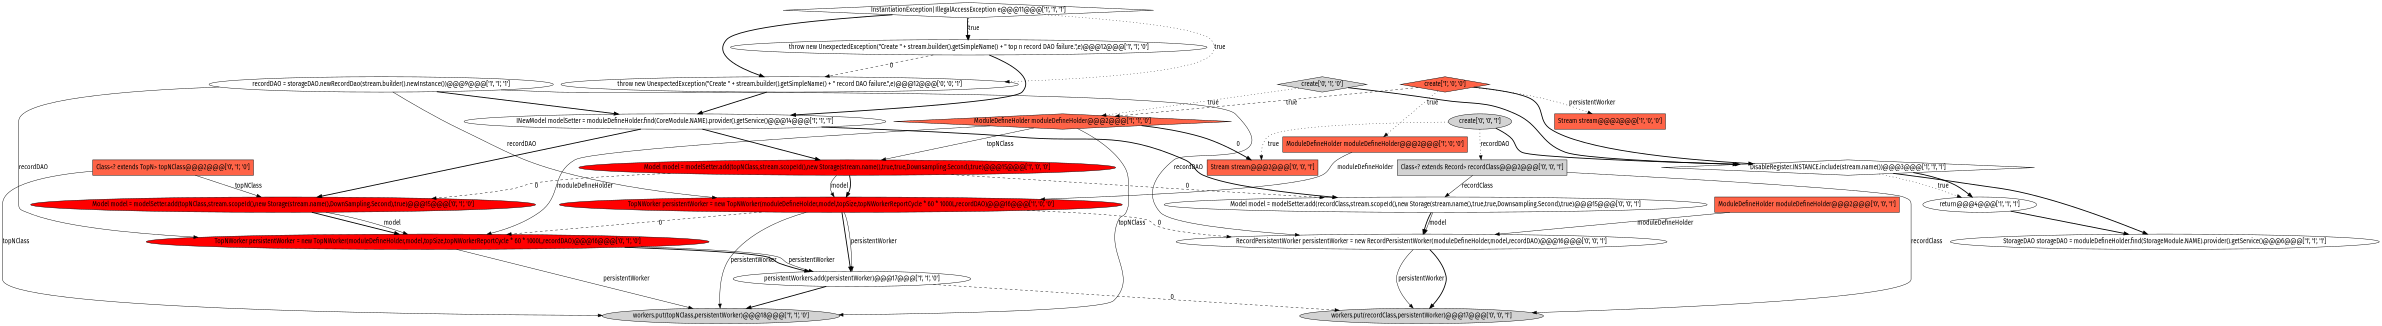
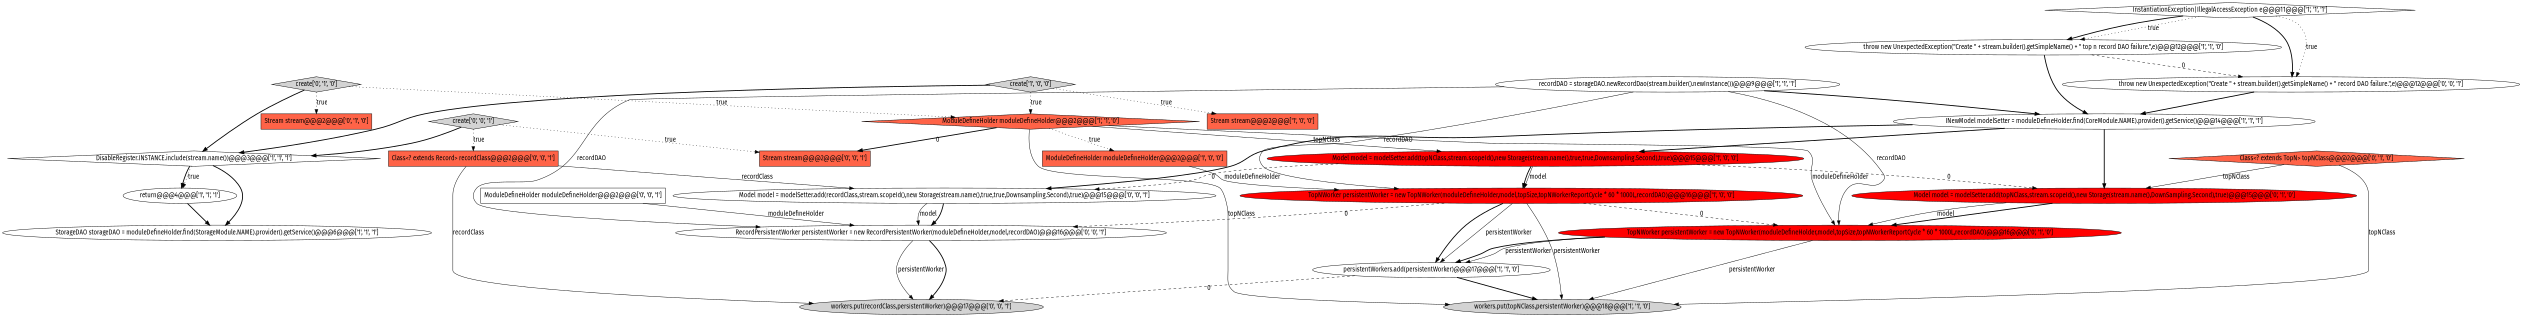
  digraph {
    fontname="Fira Sans"
    node [fillcolor=white fontname="Fira Sans" shape=ellipse style=filled]
    edge [fontname="Fira Sans" style=bold]
    n1 [fillcolor=lightgray label="create['0', '1', '0']" shape=diamond]
+   n2 [fillcolor=tomato label="Stream stream@@@2@@@['0', '1', '0']" shape=box]
    n3 [fillcolor=tomato label="ModuleDefineHolder moduleDefineHolder@@@2@@@['1', '1', '0']" shape=diamond]
    n4 [label="DisableRegister.INSTANCE.include(stream.name())@@@3@@@['1', '1', '1']" shape=diamond]
-   n5 [fillcolor=tomato label="Class<? extends TopN> topNClass@@@2@@@['0', '1', '0']" shape=box]
+   n5 [fillcolor=tomato label="Class<? extends TopN> topNClass@@@2@@@['0', '1', '0']" shape=diamond]
    n6 [fillcolor=lightgray label="workers.put(topNClass,persistentWorker)@@@18@@@['1', '1', '0']"]
    n7 [fillcolor=red label="Model model = modelSetter.add(topNClass,stream.scopeId(),new Storage(stream.name(),DownSampling.Second),true)@@@15@@@['0', '1', '0']"]
    n8 [fillcolor=red label="TopNWorker persistentWorker = new TopNWorker(moduleDefineHolder,model,topSize,topNWorkerReportCycle * 60 * 1000L,recordDAO)@@@16@@@['0', '1', '0']"]
    n9 [fillcolor=red label="Model model = modelSetter.add(topNClass,stream.scopeId(),new Storage(stream.name(),true,true,Downsampling.Second),true)@@@15@@@['1', '0', '0']"]
    n10 [fillcolor=tomato label="Stream stream@@@2@@@['0', '0', '1']" shape=box]
    n11 [label="return@@@4@@@['1', '1', '1']"]
    n12 [label="StorageDAO storageDAO = moduleDefineHolder.find(StorageModule.NAME).provider().getService()@@@6@@@['1', '1', '1']"]
-   n13 [fillcolor=tomato label="create['1', '0', '0']" shape=diamond]
+   n13 [fillcolor=lightgray label="create['1', '0', '0']" shape=diamond]
    n14 [fillcolor=tomato label="Stream stream@@@2@@@['1', '0', '0']" shape=box]
    n15 [fillcolor=tomato label="ModuleDefineHolder moduleDefineHolder@@@2@@@['1', '0', '0']" shape=box]
    n16 [fillcolor=red label="TopNWorker persistentWorker = new TopNWorker(moduleDefineHolder,model,topSize,topNWorkerReportCycle * 60 * 1000L,recordDAO)@@@16@@@['1', '0', '0']"]
    n17 [label="persistentWorkers.add(persistentWorker)@@@17@@@['1', '1', '0']"]
    n18 [label="RecordPersistentWorker persistentWorker = new RecordPersistentWorker(moduleDefineHolder,model,recordDAO)@@@16@@@['0', '0', '1']"]
    n19 [fillcolor=lightgray label="workers.put(recordClass,persistentWorker)@@@17@@@['0', '0', '1']"]
    n20 [label="InstantiationException|IllegalAccessException e@@@11@@@['1', '1', '1']" shape=diamond]
    n21 [label="throw new UnexpectedException(\"Create \" + stream.builder().getSimpleName() + \" record DAO failure.\",e)@@@12@@@['0', '0', '1']"]
    n22 [label="throw new UnexpectedException(\"Create \" + stream.builder().getSimpleName() + \" top n record DAO failure.\",e)@@@12@@@['1', '1', '0']"]
    n23 [label="INewModel modelSetter = moduleDefineHolder.find(CoreModule.NAME).provider().getService()@@@14@@@['1', '1', '1']"]
    n24 [label="Model model = modelSetter.add(recordClass,stream.scopeId(),new Storage(stream.name(),true,true,Downsampling.Second),true)@@@15@@@['0', '0', '1']"]
-   n25 [fillcolor=lightgray label="create['0', '0', '1']"]
-   n26 [fillcolor=lightgray label="Class<? extends Record> recordClass@@@2@@@['0', '0', '1']" shape=box]
-   n27 [fillcolor=tomato label="ModuleDefineHolder moduleDefineHolder@@@2@@@['0', '0', '1']" shape=box]
+   n25 [fillcolor=lightgray label="create['0', '0', '1']" shape=diamond]
+   n26 [fillcolor=tomato label="Class<? extends Record> recordClass@@@2@@@['0', '0', '1']" shape=box]
+   n27 [label="ModuleDefineHolder moduleDefineHolder@@@2@@@['0', '0', '1']" shape=box]
    n28 [label="recordDAO = storageDAO.newRecordDao(stream.builder().newInstance())@@@9@@@['1', '1', '1']"]
+   n1 -> n2 [label=true style=dotted]
    n1 -> n3 [label=true style=dotted]
    n1 -> n4
    n3 -> n6 [label=topNClass style=solid]
    n3 -> n8 [label=moduleDefineHolder style=solid]
    n3 -> n9 [label=topNClass style=solid]
    n3 -> n10 [label=0]
    n4 -> n11 [label=true style=dotted]
    n4 -> n11
    n4 -> n12
    n5 -> n6 [label=topNClass style=solid]
    n5 -> n7 [label=topNClass style=solid]
    n7 -> n8
    n7 -> n8 [label=model style=solid]
    n8 -> n6 [label=persistentWorker style=solid]
    n8 -> n17
    n8 -> n17 [label=persistentWorker style=solid]
    n9 -> n7 [label=0 style=dashed]
    n9 -> n16
    n9 -> n16 [label=model style=solid]
    n9 -> n24 [label=0 style=dashed]
    n11 -> n12
-   n13 -> n3 [label=true style=dashed]
+   n13 -> n3 [label=true style=dotted]
    n13 -> n4
-   n13 -> n14 [label=persistentWorker style=dotted]
-   n13 -> n15 [label=true style=dotted]
+   n13 -> n14 [label=true style=dotted]
+   n3 -> n15 [label=true style=dotted]
    n15 -> n16 [label=moduleDefineHolder style=solid]
    n16 -> n6 [label=persistentWorker style=solid]
    n16 -> n8 [label=0 style=dashed]
    n16 -> n17 [label=persistentWorker style=solid]
    n16 -> n17
    n16 -> n18 [label=0 style=dashed]
    n17 -> n6
    n17 -> n19 [label=0 style=dashed]
    n18 -> n19 [label=persistentWorker style=solid]
    n18 -> n19
    n20 -> n21 [label=true style=dotted]
    n20 -> n21
    n20 -> n22 [label=true style=dotted]
    n20 -> n22
    n21 -> n23
    n22 -> n21 [label=0 style=dashed]
    n22 -> n23
    n23 -> n7
    n23 -> n9
    n23 -> n24
    n24 -> n18
    n24 -> n18 [label=model style=solid]
    n25 -> n4
    n25 -> n10 [label=true style=dotted]
-   n25 -> n26 [label=recordDAO style=dotted]
+   n25 -> n26 [label=true style=dotted]
    n26 -> n19 [label=recordClass style=solid]
    n26 -> n24 [label=recordClass style=solid]
    n27 -> n18 [label=moduleDefineHolder style=solid]
    n28 -> n8 [label=recordDAO style=solid]
    n28 -> n16 [label=recordDAO style=solid]
    n28 -> n18 [label=recordDAO style=solid]
    n28 -> n23
  }
